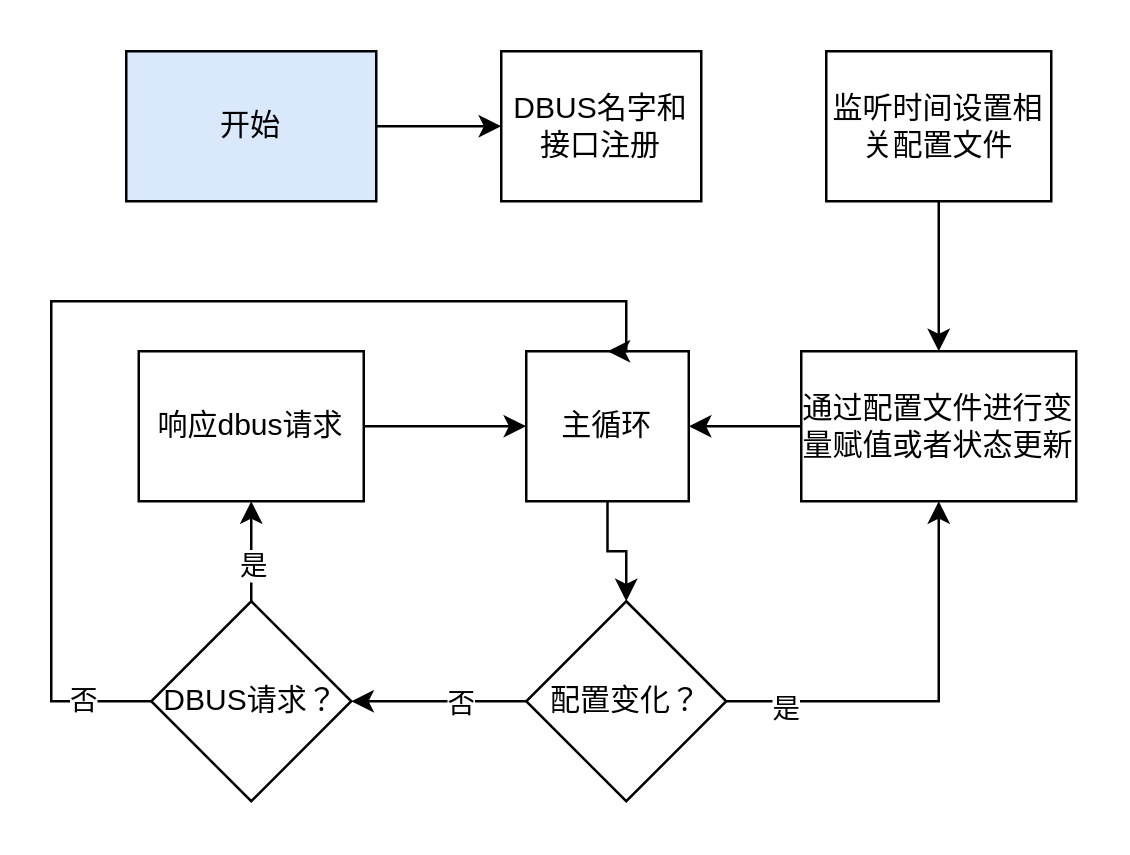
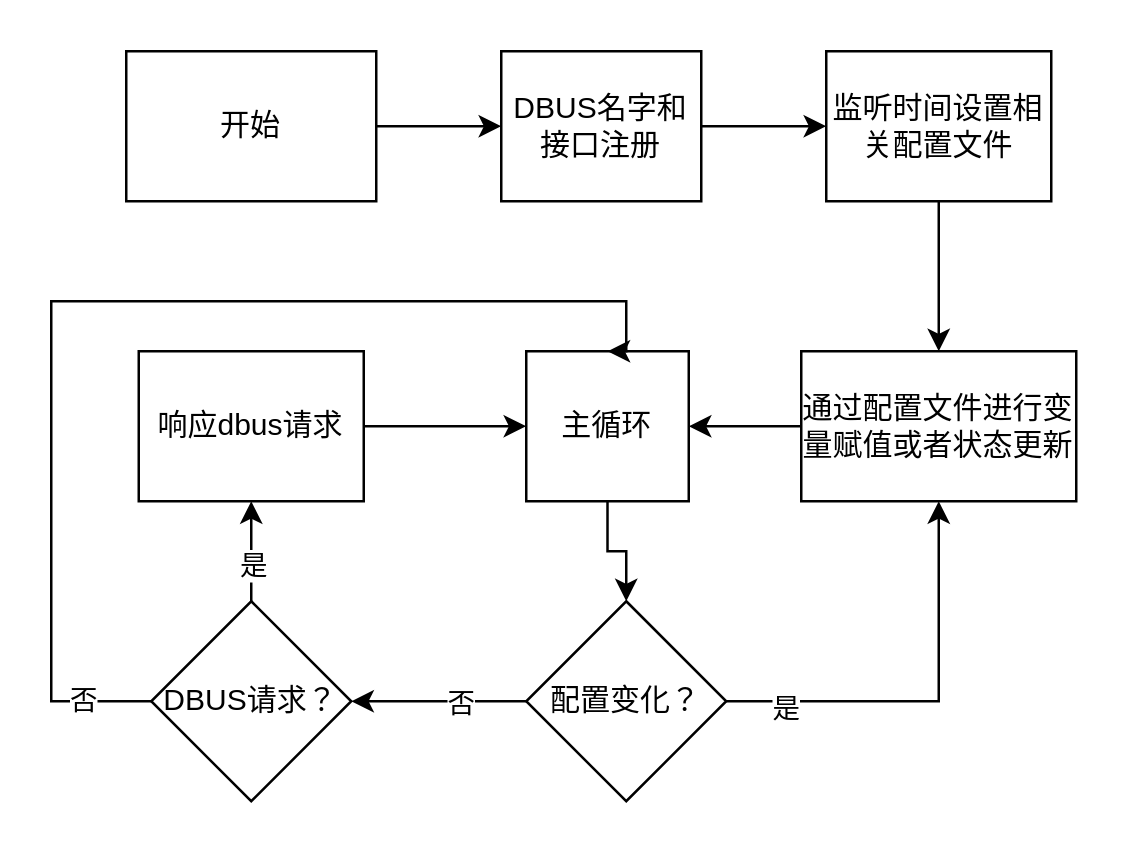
  <mxCell id="0" />
  <mxCell id="1" parent="0" />
  <mxCell id="2" value="" style="edgeStyle=orthogonalEdgeStyle;rounded=0;orthogonalLoop=1;jettySize=auto;html=1;" edge="1" parent="1" source="3" target="9"><mxGeometry relative="1" as="geometry" /></mxCell>
- <mxCell id="3" value="开始" style="rounded=0;whiteSpace=wrap;html=1;fillColor=#dae8fc;" vertex="1" parent="1"><mxGeometry x="50" y="20" width="100" height="60" as="geometry" /></mxCell>
+ <mxCell id="3" value="开始" style="rounded=0;whiteSpace=wrap;html=1;" vertex="1" parent="1"><mxGeometry x="50" y="20" width="100" height="60" as="geometry" /></mxCell>
  <mxCell id="4" value="" style="edgeStyle=orthogonalEdgeStyle;rounded=0;orthogonalLoop=1;jettySize=auto;html=1;" edge="1" parent="1" source="5" target="7"><mxGeometry relative="1" as="geometry" /></mxCell>
  <mxCell id="5" value="监听时间设置相关配置文件" style="whiteSpace=wrap;html=1;rounded=0;" vertex="1" parent="1"><mxGeometry x="330" y="20" width="90" height="60" as="geometry" /></mxCell>
  <mxCell id="6" style="edgeStyle=orthogonalEdgeStyle;rounded=0;orthogonalLoop=1;jettySize=auto;html=1;entryX=1;entryY=0.5;entryDx=0;entryDy=0;" edge="1" parent="1" source="7" target="11"><mxGeometry relative="1" as="geometry" /></mxCell>
  <mxCell id="7" value="通过配置文件进行变量赋值或者状态更新" style="whiteSpace=wrap;html=1;rounded=0;" vertex="1" parent="1"><mxGeometry x="320" y="140" width="110" height="60" as="geometry" /></mxCell>
+ <mxCell id="8" style="edgeStyle=orthogonalEdgeStyle;rounded=0;orthogonalLoop=1;jettySize=auto;html=1;entryX=0;entryY=0.5;entryDx=0;entryDy=0;" edge="1" parent="1" source="9" target="5"><mxGeometry relative="1" as="geometry" /></mxCell>
  <mxCell id="9" value="DBUS名字和接口注册" style="whiteSpace=wrap;html=1;rounded=0;" vertex="1" parent="1"><mxGeometry x="200" y="20" width="80" height="60" as="geometry" /></mxCell>
  <mxCell id="10" value="" style="edgeStyle=orthogonalEdgeStyle;rounded=0;orthogonalLoop=1;jettySize=auto;html=1;" edge="1" parent="1" source="11" target="16"><mxGeometry relative="1" as="geometry" /></mxCell>
  <mxCell id="11" value="主循环" style="rounded=0;whiteSpace=wrap;html=1;" vertex="1" parent="1"><mxGeometry x="210" y="140" width="65" height="60" as="geometry" /></mxCell>
  <mxCell id="12" style="edgeStyle=orthogonalEdgeStyle;rounded=0;orthogonalLoop=1;jettySize=auto;html=1;entryX=0.5;entryY=1;entryDx=0;entryDy=0;" edge="1" parent="1" source="16" target="7"><mxGeometry relative="1" as="geometry" /></mxCell>
  <mxCell id="13" value="是" style="edgeLabel;html=1;align=center;verticalAlign=middle;resizable=0;points=[];" vertex="1" connectable="0" parent="12"><mxGeometry x="-0.724" y="-2" relative="1" as="geometry"><mxPoint as="offset" /></mxGeometry></mxCell>
  <mxCell id="14" value="" style="edgeStyle=orthogonalEdgeStyle;rounded=0;orthogonalLoop=1;jettySize=auto;html=1;" edge="1" parent="1" source="16" target="21"><mxGeometry relative="1" as="geometry" /></mxCell>
  <mxCell id="15" value="否" style="edgeLabel;html=1;align=center;verticalAlign=middle;resizable=0;points=[];" vertex="1" connectable="0" parent="14"><mxGeometry x="-0.237" relative="1" as="geometry"><mxPoint as="offset" /></mxGeometry></mxCell>
  <mxCell id="16" value="配置变化？" style="rhombus;whiteSpace=wrap;html=1;rounded=0;" vertex="1" parent="1"><mxGeometry x="210" y="240" width="80" height="80" as="geometry" /></mxCell>
  <mxCell id="17" value="" style="edgeStyle=orthogonalEdgeStyle;rounded=0;orthogonalLoop=1;jettySize=auto;html=1;" edge="1" parent="1" source="21" target="23"><mxGeometry relative="1" as="geometry" /></mxCell>
  <mxCell id="18" value="是" style="edgeLabel;html=1;align=center;verticalAlign=middle;resizable=0;points=[];" vertex="1" connectable="0" parent="17"><mxGeometry x="-0.267" relative="1" as="geometry"><mxPoint as="offset" /></mxGeometry></mxCell>
  <mxCell id="19" style="edgeStyle=orthogonalEdgeStyle;rounded=0;orthogonalLoop=1;jettySize=auto;html=1;entryX=0.5;entryY=0;entryDx=0;entryDy=0;" edge="1" parent="1" source="21" target="11"><mxGeometry relative="1" as="geometry"><Array as="points"><mxPoint x="20" y="280" /><mxPoint x="20" y="120" /><mxPoint x="250" y="120" /></Array></mxGeometry></mxCell>
  <mxCell id="20" value="否" style="edgeLabel;html=1;align=center;verticalAlign=middle;resizable=0;points=[];" vertex="1" connectable="0" parent="19"><mxGeometry x="-0.877" y="-1" relative="1" as="geometry"><mxPoint as="offset" /></mxGeometry></mxCell>
  <mxCell id="21" value="DBUS请求？" style="rhombus;whiteSpace=wrap;html=1;rounded=0;" vertex="1" parent="1"><mxGeometry x="60" y="240" width="80" height="80" as="geometry" /></mxCell>
  <mxCell id="22" style="edgeStyle=orthogonalEdgeStyle;rounded=0;orthogonalLoop=1;jettySize=auto;html=1;entryX=0;entryY=0.5;entryDx=0;entryDy=0;" edge="1" parent="1" source="23" target="11"><mxGeometry relative="1" as="geometry" /></mxCell>
  <mxCell id="23" value="响应dbus请求" style="whiteSpace=wrap;html=1;rounded=0;" vertex="1" parent="1"><mxGeometry x="55" y="140" width="90" height="60" as="geometry" /></mxCell>
